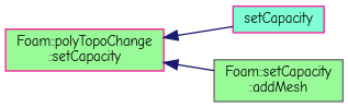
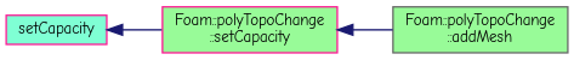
  digraph {
    fontname="Comic Neue"
    rankdir=LR
    node [color=deeppink fillcolor=palegreen fontname="Comic Neue" fontsize=10 shape=record style=filled]
    edge [color=midnightblue dir=back fontname="Comic Neue" fontsize=10 labelfontname=FreeSans labelfontsize=10 style=solid]
    n1 [fillcolor=aquamarine fontcolor=black height=0.2 label=setCapacity width=0.4]
    n2 [height=0.2 label="Foam::polyTopoChange\l::setCapacity" width=0.4]
-   n3 [color=gray40 height=0.2 label="Foam::setCapacity\l::addMesh" width=0.4]
-   n2 -> n1
+   n3 [color=gray40 height=0.2 label="Foam::polyTopoChange\l::addMesh" width=0.4]
+   n1 -> n2
    n2 -> n3
  }
